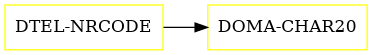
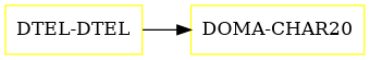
  digraph {
    rankdir=LR
    node [color=yellow shape=box]
-   "DTEL-NRCODE"
+   "DTEL-NRCODE" [label="DTEL-DTEL"]
    "DOMA-CHAR20"
    "DTEL-NRCODE" -> "DOMA-CHAR20"
  }
